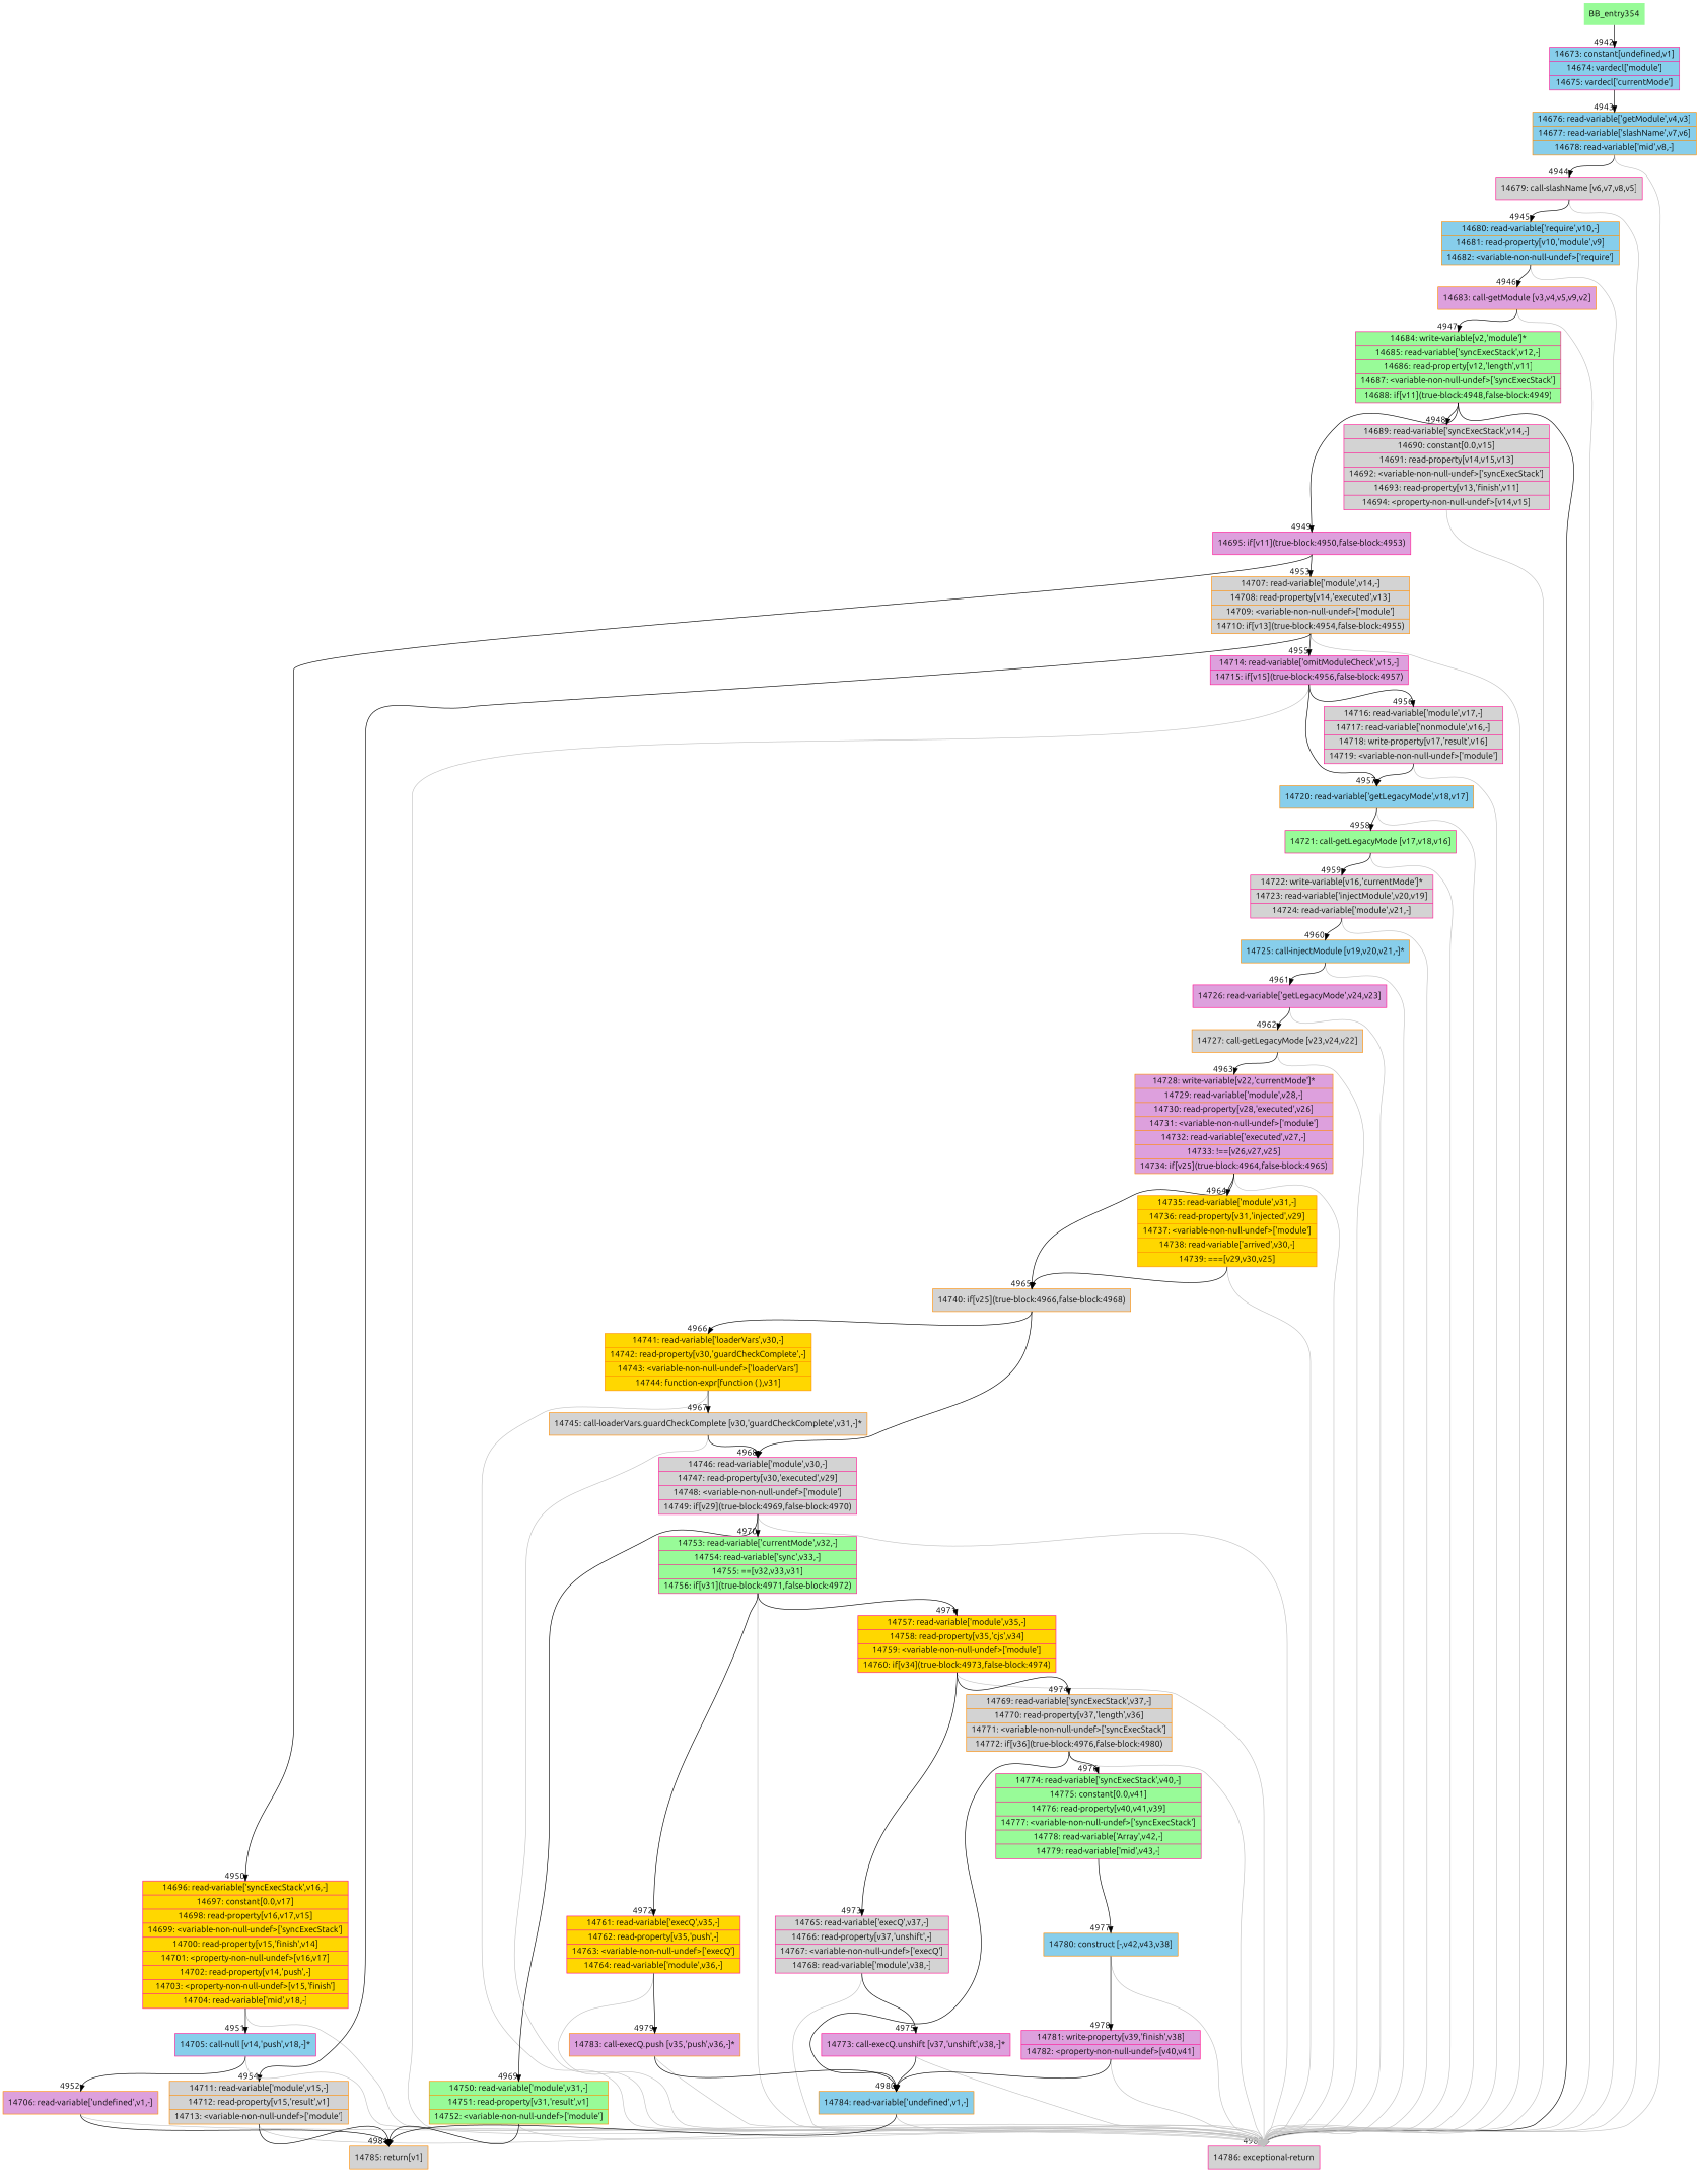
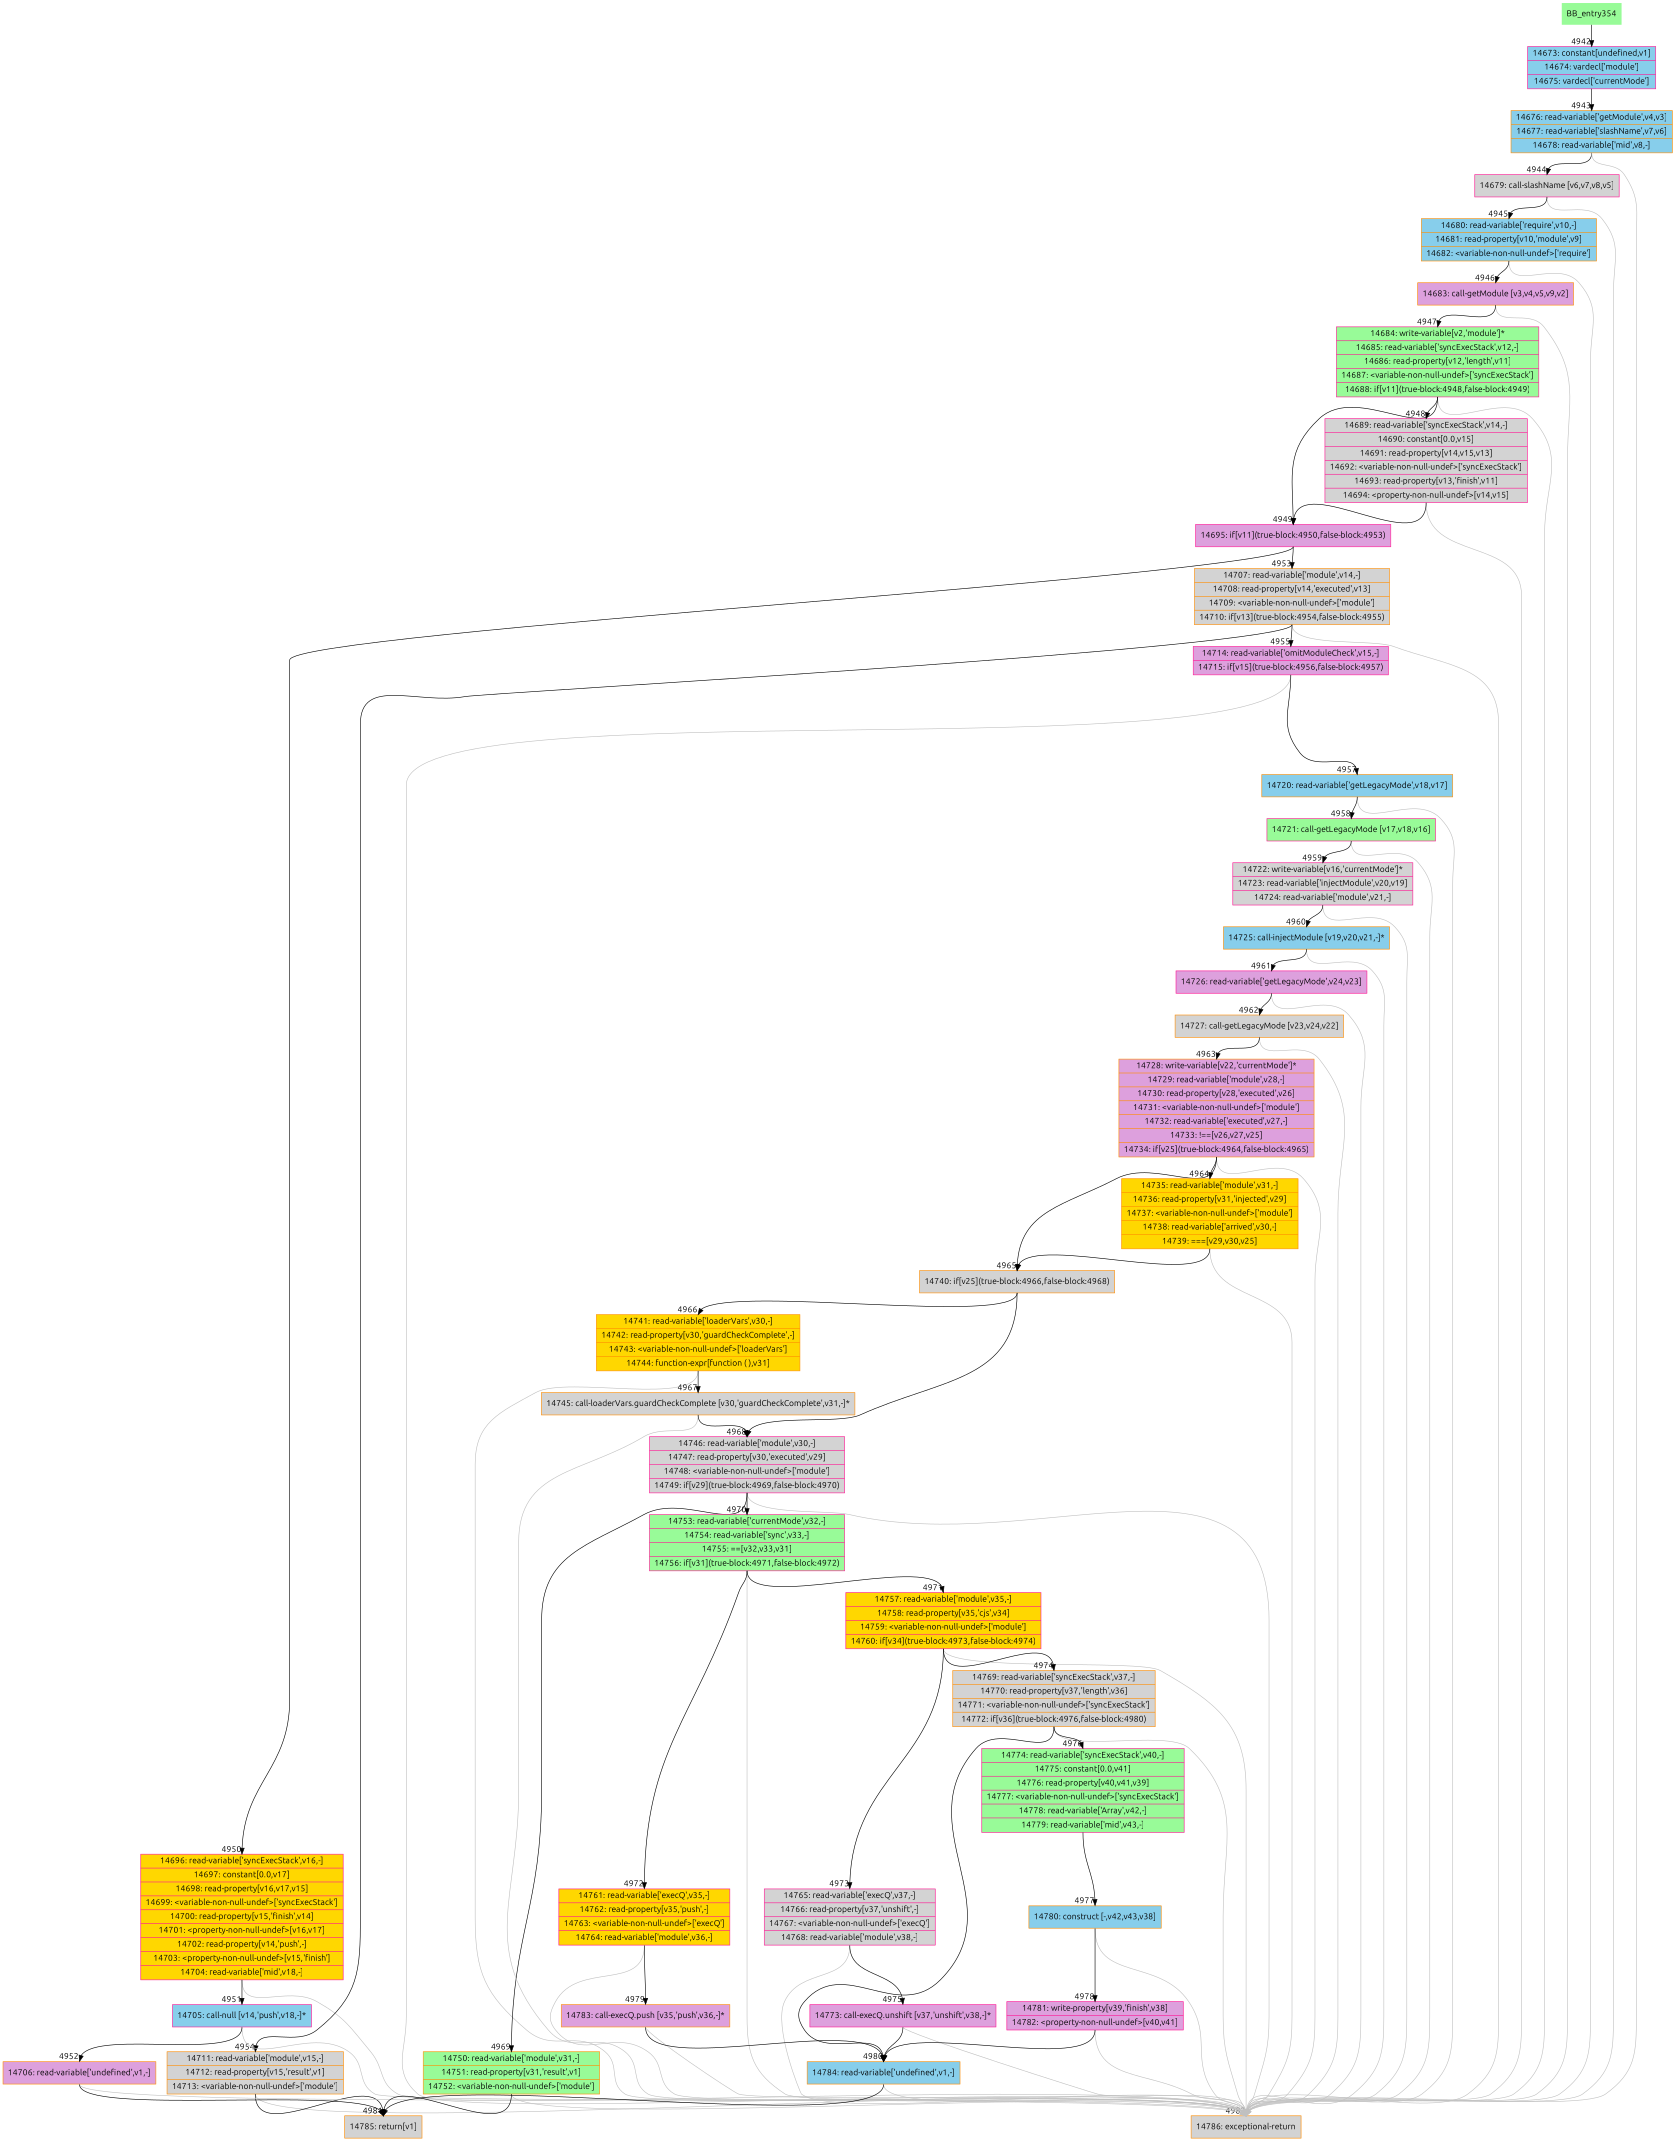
  digraph {
    fontname=Ubuntu
    rankdir=TD
    node [color=darkorange fillcolor=lightgrey fontname=Ubuntu shape=record style=filled]
    edge [fontname=Ubuntu headport=n tailport=s]
    BB_entry354 [fillcolor=palegreen shape=none]
    n2 [color=deeppink fillcolor=skyblue label="{14673: constant[undefined,v1]|14674: vardecl['module']|14675: vardecl['currentMode']}"]
    n3 [fillcolor=skyblue label="{14676: read-variable['getModule',v4,v3]|14677: read-variable['slashName',v7,v6]|14678: read-variable['mid',v8,-]}"]
    n4 [color=deeppink label="{14679: call-slashName [v6,v7,v8,v5]}"]
-   n5 [color=deeppink label="{14786: exceptional-return}"]
+   n5 [label="{14786: exceptional-return}"]
    n6 [fillcolor=skyblue label="{14680: read-variable['require',v10,-]|14681: read-property[v10,'module',v9]|14682: \<variable-non-null-undef\>['require']}"]
    n7 [fillcolor=plum label="{14683: call-getModule [v3,v4,v5,v9,v2]}"]
    n8 [color=deeppink fillcolor=palegreen label="{14684: write-variable[v2,'module']*|14685: read-variable['syncExecStack',v12,-]|14686: read-property[v12,'length',v11]|14687: \<variable-non-null-undef\>['syncExecStack']|14688: if[v11](true-block:4948,false-block:4949)}"]
    n9 [color=deeppink fillcolor=plum label="{14695: if[v11](true-block:4950,false-block:4953)}"]
    n10 [color=deeppink label="{14689: read-variable['syncExecStack',v14,-]|14690: constant[0.0,v15]|14691: read-property[v14,v15,v13]|14692: \<variable-non-null-undef\>['syncExecStack']|14693: read-property[v13,'finish',v11]|14694: \<property-non-null-undef\>[v14,v15]}"]
    n11 [color=deeppink fillcolor=gold label="{14696: read-variable['syncExecStack',v16,-]|14697: constant[0.0,v17]|14698: read-property[v16,v17,v15]|14699: \<variable-non-null-undef\>['syncExecStack']|14700: read-property[v15,'finish',v14]|14701: \<property-non-null-undef\>[v16,v17]|14702: read-property[v14,'push',-]|14703: \<property-non-null-undef\>[v15,'finish']|14704: read-variable['mid',v18,-]}"]
    n12 [label="{14707: read-variable['module',v14,-]|14708: read-property[v14,'executed',v13]|14709: \<variable-non-null-undef\>['module']|14710: if[v13](true-block:4954,false-block:4955)}"]
    n13 [color=deeppink fillcolor=skyblue label="{14705: call-null [v14,'push',v18,-]*}"]
    n14 [label="{14711: read-variable['module',v15,-]|14712: read-property[v15,'result',v1]|14713: \<variable-non-null-undef\>['module']}"]
    n15 [color=deeppink fillcolor=plum label="{14714: read-variable['omitModuleCheck',v15,-]|14715: if[v15](true-block:4956,false-block:4957)}"]
    n16 [fillcolor=plum label="{14706: read-variable['undefined',v1,-]}"]
    n17 [label="{14785: return[v1]}"]
    n18 [fillcolor=skyblue label="{14720: read-variable['getLegacyMode',v18,v17]}"]
-   n19 [color=deeppink label="{14716: read-variable['module',v17,-]|14717: read-variable['nonmodule',v16,-]|14718: write-property[v17,'result',v16]|14719: \<variable-non-null-undef\>['module']}"]
    n20 [color=deeppink fillcolor=palegreen label="{14721: call-getLegacyMode [v17,v18,v16]}"]
    n21 [color=deeppink label="{14722: write-variable[v16,'currentMode']*|14723: read-variable['injectModule',v20,v19]|14724: read-variable['module',v21,-]}"]
    n22 [fillcolor=skyblue label="{14725: call-injectModule [v19,v20,v21,-]*}"]
    n23 [color=deeppink fillcolor=plum label="{14726: read-variable['getLegacyMode',v24,v23]}"]
    n24 [label="{14727: call-getLegacyMode [v23,v24,v22]}"]
    n25 [fillcolor=plum label="{14728: write-variable[v22,'currentMode']*|14729: read-variable['module',v28,-]|14730: read-property[v28,'executed',v26]|14731: \<variable-non-null-undef\>['module']|14732: read-variable['executed',v27,-]|14733: !==[v26,v27,v25]|14734: if[v25](true-block:4964,false-block:4965)}"]
    n26 [label="{14740: if[v25](true-block:4966,false-block:4968)}"]
    n27 [fillcolor=gold label="{14735: read-variable['module',v31,-]|14736: read-property[v31,'injected',v29]|14737: \<variable-non-null-undef\>['module']|14738: read-variable['arrived',v30,-]|14739: ===[v29,v30,v25]}"]
    n28 [fillcolor=gold label="{14741: read-variable['loaderVars',v30,-]|14742: read-property[v30,'guardCheckComplete',-]|14743: \<variable-non-null-undef\>['loaderVars']|14744: function-expr[function ( ),v31]}"]
    n29 [color=deeppink label="{14746: read-variable['module',v30,-]|14747: read-property[v30,'executed',v29]|14748: \<variable-non-null-undef\>['module']|14749: if[v29](true-block:4969,false-block:4970)}"]
    n30 [label="{14745: call-loaderVars.guardCheckComplete [v30,'guardCheckComplete',v31,-]*}"]
    n31 [fillcolor=palegreen label="{14750: read-variable['module',v31,-]|14751: read-property[v31,'result',v1]|14752: \<variable-non-null-undef\>['module']}"]
    n32 [color=deeppink fillcolor=palegreen label="{14753: read-variable['currentMode',v32,-]|14754: read-variable['sync',v33,-]|14755: ==[v32,v33,v31]|14756: if[v31](true-block:4971,false-block:4972)}"]
    n33 [color=deeppink fillcolor=gold label="{14757: read-variable['module',v35,-]|14758: read-property[v35,'cjs',v34]|14759: \<variable-non-null-undef\>['module']|14760: if[v34](true-block:4973,false-block:4974)}"]
    n34 [color=deeppink fillcolor=gold label="{14761: read-variable['execQ',v35,-]|14762: read-property[v35,'push',-]|14763: \<variable-non-null-undef\>['execQ']|14764: read-variable['module',v36,-]}"]
    n35 [color=deeppink label="{14765: read-variable['execQ',v37,-]|14766: read-property[v37,'unshift',-]|14767: \<variable-non-null-undef\>['execQ']|14768: read-variable['module',v38,-]}"]
    n36 [label="{14769: read-variable['syncExecStack',v37,-]|14770: read-property[v37,'length',v36]|14771: \<variable-non-null-undef\>['syncExecStack']|14772: if[v36](true-block:4976,false-block:4980)}"]
    n37 [fillcolor=plum label="{14783: call-execQ.push [v35,'push',v36,-]*}"]
    n38 [color=deeppink fillcolor=plum label="{14773: call-execQ.unshift [v37,'unshift',v38,-]*}"]
    n39 [fillcolor=skyblue label="{14784: read-variable['undefined',v1,-]}"]
    n40 [color=deeppink fillcolor=palegreen label="{14774: read-variable['syncExecStack',v40,-]|14775: constant[0.0,v41]|14776: read-property[v40,v41,v39]|14777: \<variable-non-null-undef\>['syncExecStack']|14778: read-variable['Array',v42,-]|14779: read-variable['mid',v43,-]}"]
    n41 [fillcolor=skyblue label="{14780: construct [-,v42,v43,v38]}"]
    n42 [color=deeppink fillcolor=plum label="{14781: write-property[v39,'finish',v38]|14782: \<property-non-null-undef\>[v40,v41]}"]
    BB_entry354 -> n2 [headlabel="    4942"]
    n2 -> n3 [headlabel="      4943"]
    n3 -> n4 [headlabel="      4944"]
    n3 -> n5 [color=gray headlabel="      4982"]
    n4 -> n5 [color=gray]
    n4 -> n6 [headlabel="      4945"]
    n6 -> n5 [color=gray]
    n6 -> n7 [headlabel="      4946"]
    n7 -> n5 [color=gray]
    n7 -> n8 [headlabel="      4947"]
-   n8 -> n5 [color=black]
+   n8 -> n5 [color=gray]
    n8 -> n9 [headlabel="      4949"]
    n8 -> n10 [headlabel="      4948"]
    n9 -> n11 [headlabel="      4950"]
    n9 -> n12 [headlabel="      4953"]
    n10 -> n5 [color=gray]
+   n10 -> n9
    n11 -> n5 [color=gray]
    n11 -> n13 [headlabel="      4951"]
    n12 -> n5 [color=gray]
    n12 -> n14 [headlabel="      4954"]
    n12 -> n15 [headlabel="      4955"]
    n13 -> n5 [color=gray]
    n13 -> n16 [headlabel="      4952"]
    n14 -> n5 [color=gray]
    n14 -> n17
    n15 -> n5 [color=gray]
    n15 -> n18 [headlabel="      4957"]
-   n15 -> n19 [headlabel="      4956"]
    n16 -> n5 [color=gray]
    n16 -> n17 [headlabel="      4981"]
    n18 -> n5 [color=gray]
    n18 -> n20 [headlabel="      4958"]
-   n19 -> n5 [color=gray]
-   n19 -> n18
    n20 -> n5 [color=gray]
    n20 -> n21 [headlabel="      4959"]
    n21 -> n5 [color=gray]
    n21 -> n22 [headlabel="      4960"]
    n22 -> n5 [color=gray]
    n22 -> n23 [headlabel="      4961"]
    n23 -> n5 [color=gray]
    n23 -> n24 [headlabel="      4962"]
    n24 -> n5 [color=gray]
    n24 -> n25 [headlabel="      4963"]
    n25 -> n5 [color=gray]
    n25 -> n26 [headlabel="      4965"]
    n25 -> n27 [headlabel="      4964"]
    n26 -> n28 [headlabel="      4966"]
    n26 -> n29 [headlabel="      4968"]
    n27 -> n5 [color=gray]
    n27 -> n26
    n28 -> n5 [color=gray]
    n28 -> n30 [headlabel="      4967"]
    n29 -> n5 [color=gray]
    n29 -> n31 [headlabel="      4969"]
    n29 -> n32 [headlabel="      4970"]
    n30 -> n5 [color=gray]
    n30 -> n29
    n31 -> n5 [color=gray]
    n31 -> n17
    n32 -> n5 [color=gray]
    n32 -> n33 [headlabel="      4971"]
    n32 -> n34 [headlabel="      4972"]
    n33 -> n5 [color=gray]
    n33 -> n35 [headlabel="      4973"]
    n33 -> n36 [headlabel="      4974"]
    n34 -> n5 [color=gray]
    n34 -> n37 [headlabel="      4979"]
    n35 -> n5 [color=gray]
    n35 -> n38 [headlabel="      4975"]
    n36 -> n5 [color=gray]
    n36 -> n39 [headlabel="      4980"]
    n36 -> n40 [headlabel="      4976"]
    n37 -> n5 [color=gray]
    n37 -> n39
    n38 -> n5 [color=gray]
    n38 -> n39
    n39 -> n5 [color=gray]
    n39 -> n17
    n40 -> n41 [headlabel="      4977"]
    n41 -> n5 [color=gray]
    n41 -> n42 [headlabel="      4978"]
    n42 -> n5 [color=gray]
    n42 -> n39
  }
